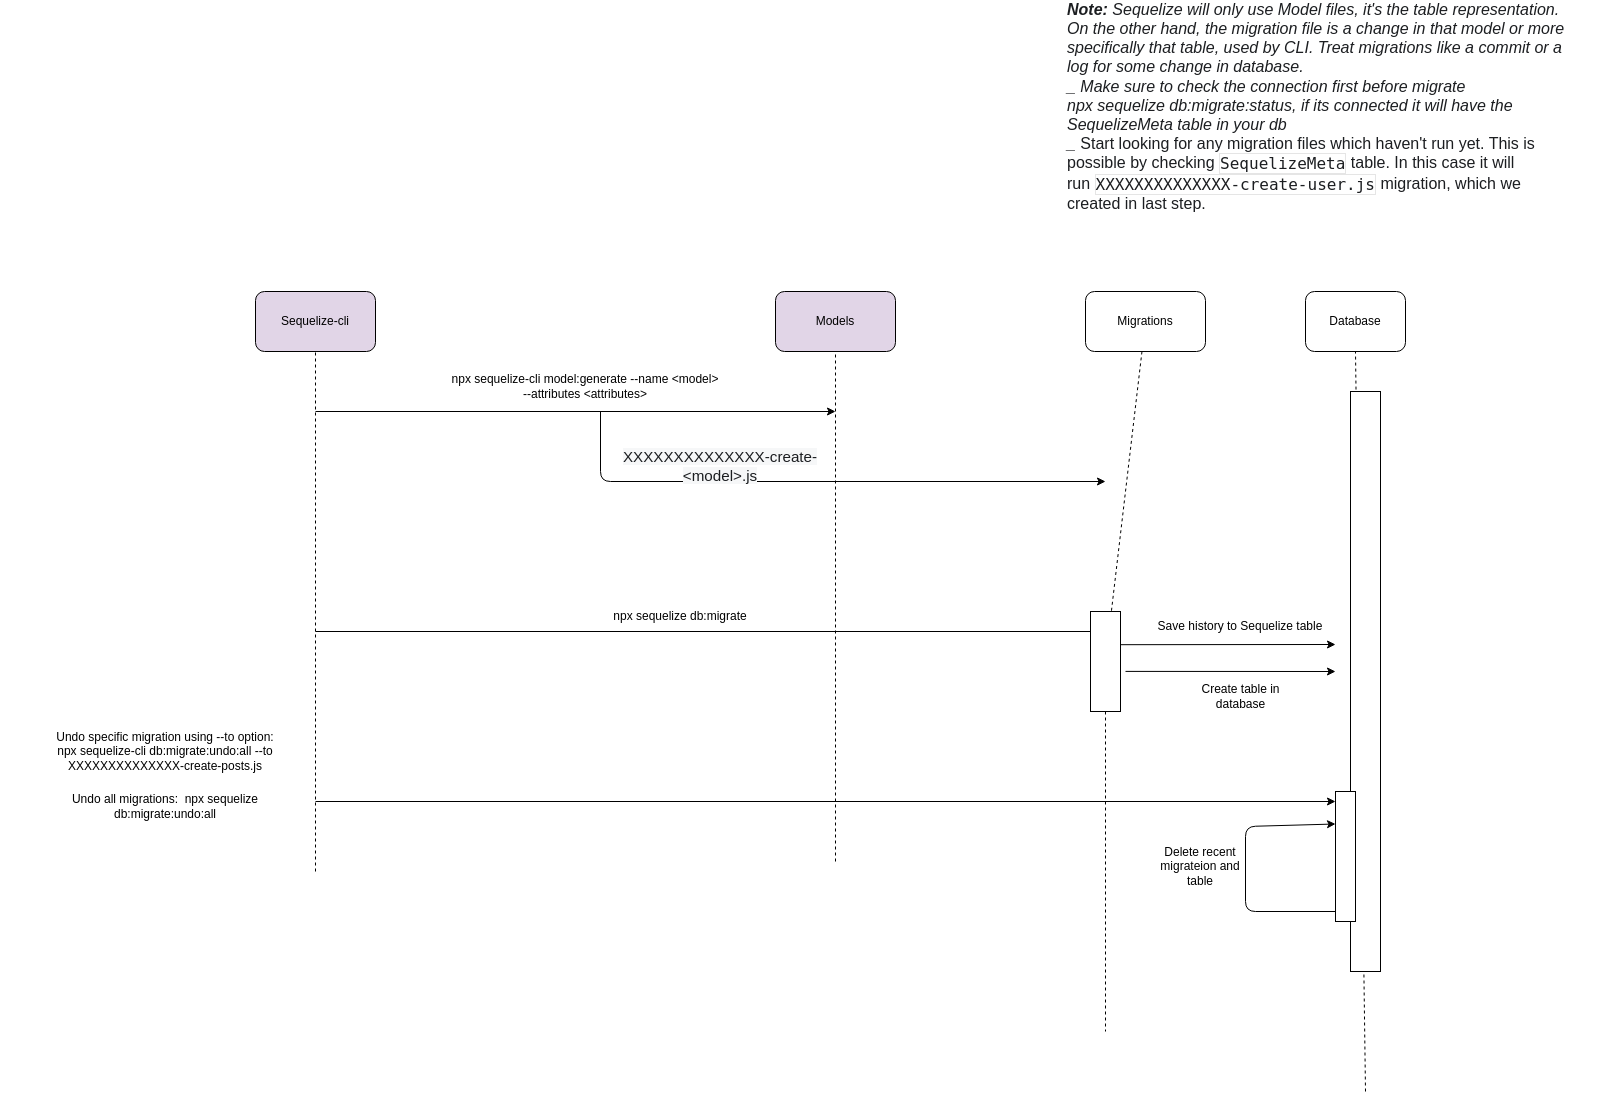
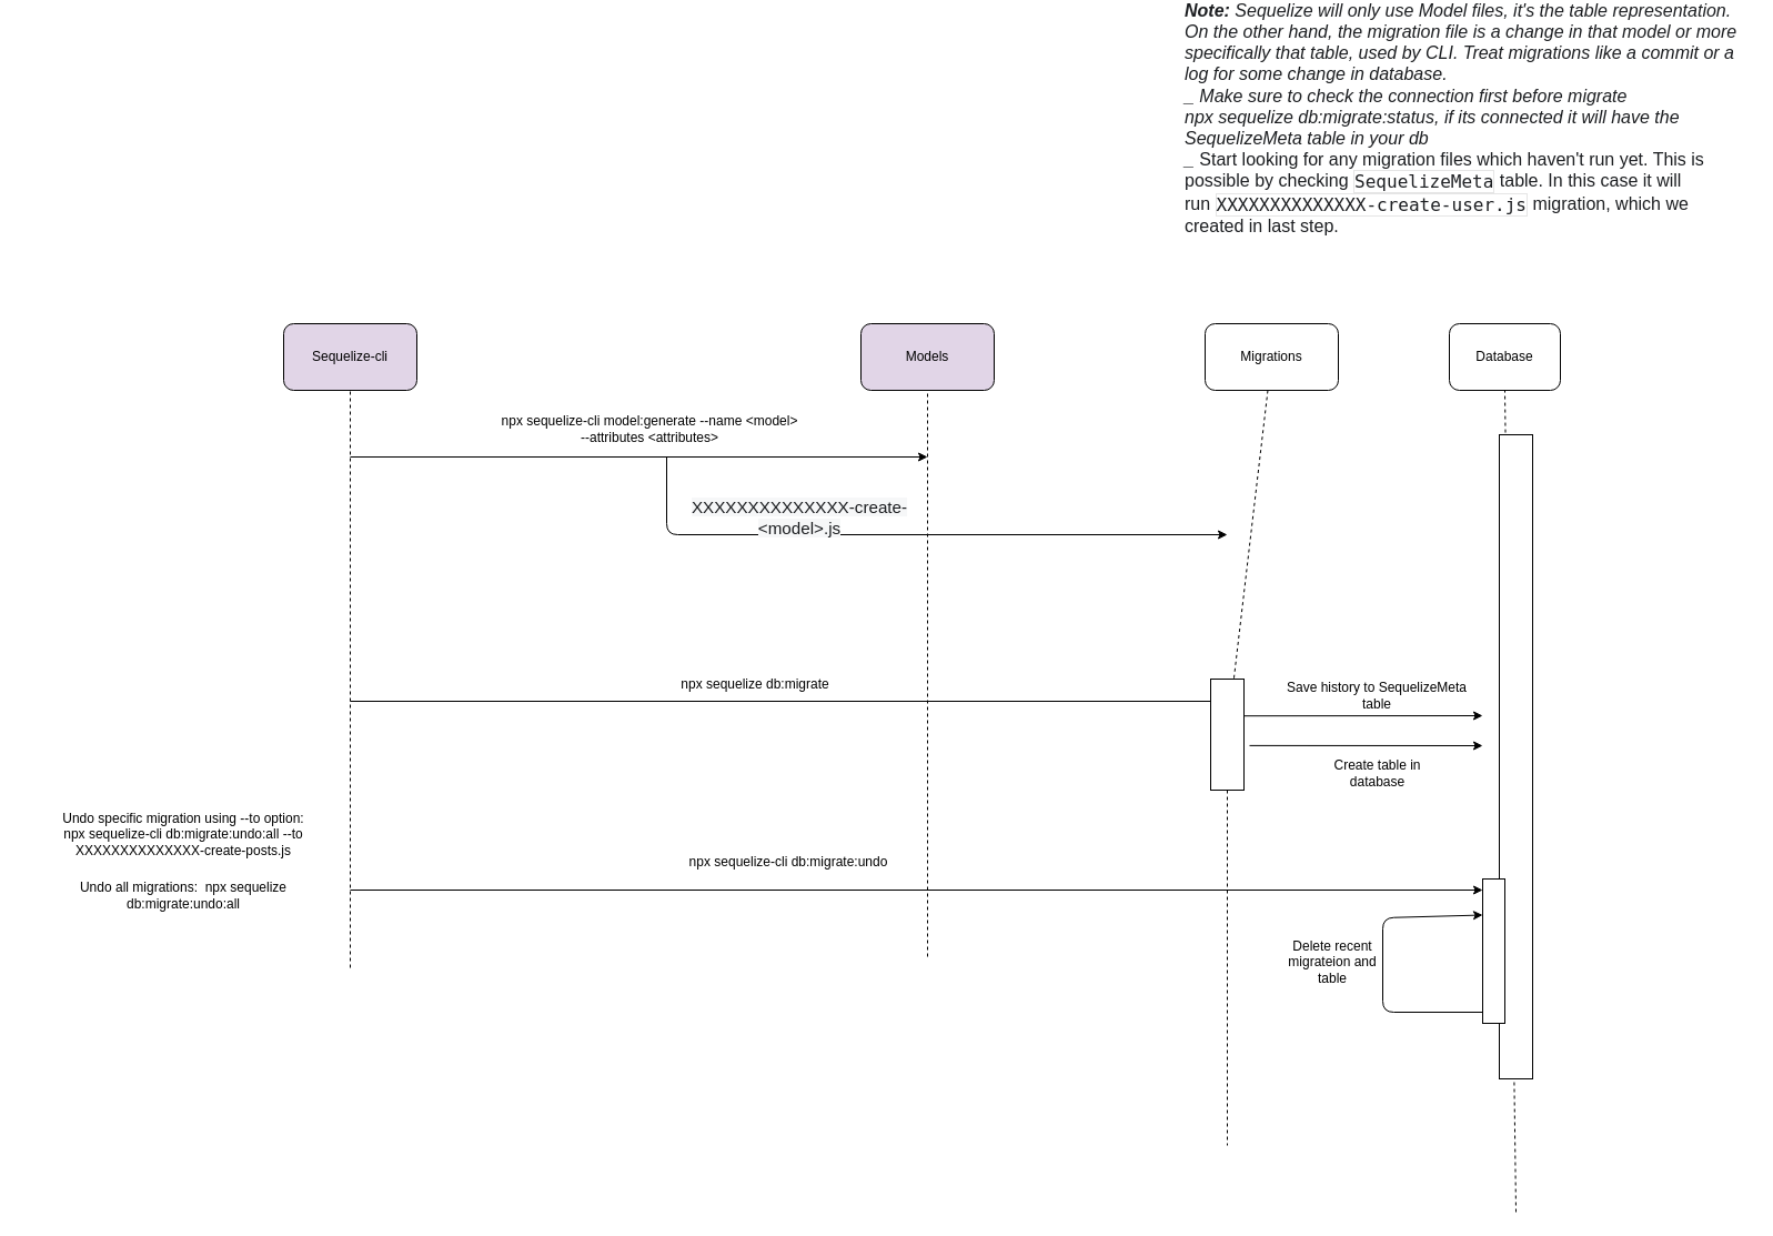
  <mxCell id="0" />
  <mxCell id="1" parent="0" />
  <mxCell id="2" value="Database" style="rounded=1;whiteSpace=wrap;html=1;" parent="1" vertex="1"><mxGeometry x="1305" y="220" width="100" height="60" as="geometry" /></mxCell>
  <mxCell id="3" value="Sequelize-cli" style="rounded=1;whiteSpace=wrap;html=1;fillColor=#e1d5e7;" parent="1" vertex="1"><mxGeometry x="255" y="220" width="120" height="60" as="geometry" /></mxCell>
  <mxCell id="4" value="Models" style="rounded=1;whiteSpace=wrap;html=1;fillColor=#e1d5e7;" parent="1" vertex="1"><mxGeometry x="775" y="220" width="120" height="60" as="geometry" /></mxCell>
  <mxCell id="5" value="" style="endArrow=none;dashed=1;html=1;entryX=0.5;entryY=1;entryDx=0;entryDy=0;" parent="1" target="3" edge="1"><mxGeometry width="50" height="50" relative="1" as="geometry"><mxPoint x="315" y="800" as="sourcePoint" /><mxPoint x="845" y="380" as="targetPoint" /></mxGeometry></mxCell>
  <mxCell id="6" value="" style="endArrow=none;dashed=1;html=1;entryX=0.5;entryY=1;entryDx=0;entryDy=0;" parent="1" target="4" edge="1"><mxGeometry width="50" height="50" relative="1" as="geometry"><mxPoint x="835" y="790" as="sourcePoint" /><mxPoint x="845" y="380" as="targetPoint" /></mxGeometry></mxCell>
  <mxCell id="7" value="" style="endArrow=classic;html=1;" parent="1" edge="1"><mxGeometry width="50" height="50" relative="1" as="geometry"><mxPoint x="315" y="340" as="sourcePoint" /><mxPoint x="835" y="340" as="targetPoint" /></mxGeometry></mxCell>
  <mxCell id="8" value="npx sequelize-cli model:generate --name &amp;lt;model&amp;gt; &lt;br&gt;--attributes &amp;lt;attributes&amp;gt;" style="text;html=1;strokeColor=none;fillColor=none;align=center;verticalAlign=middle;whiteSpace=wrap;rounded=0;" parent="1" vertex="1"><mxGeometry x="395" y="300" width="380" height="30" as="geometry" /></mxCell>
  <mxCell id="9" style="edgeStyle=none;html=1;dashed=1;endArrow=none;endFill=0;startArrow=none;" parent="1" source="20" edge="1"><mxGeometry relative="1" as="geometry"><mxPoint x="1105" y="960" as="targetPoint" /></mxGeometry></mxCell>
  <mxCell id="10" value="Migrations" style="rounded=1;whiteSpace=wrap;html=1;" parent="1" vertex="1"><mxGeometry x="1085" y="220" width="120" height="60" as="geometry" /></mxCell>
  <mxCell id="11" value="" style="endArrow=classic;html=1;" parent="1" edge="1"><mxGeometry width="50" height="50" relative="1" as="geometry"><mxPoint x="600" y="340" as="sourcePoint" /><mxPoint x="1105" y="410" as="targetPoint" /><Array as="points"><mxPoint x="600" y="410" /></Array></mxGeometry></mxCell>
  <mxCell id="12" value="&lt;span style=&quot;color: rgb(28 , 30 , 33) ; font-family: , &amp;#34;menlo&amp;#34; , &amp;#34;monaco&amp;#34; , &amp;#34;consolas&amp;#34; , &amp;#34;liberation mono&amp;#34; , &amp;#34;courier new&amp;#34; , monospace ; font-size: 15.2px ; text-align: left ; background-color: rgb(246 , 247 , 248)&quot;&gt;XXXXXXXXXXXXXX-create-&amp;lt;model&amp;gt;.js&lt;/span&gt;" style="text;html=1;strokeColor=none;fillColor=none;align=center;verticalAlign=middle;whiteSpace=wrap;rounded=0;" parent="1" vertex="1"><mxGeometry x="615" y="380" width="210" height="30" as="geometry" /></mxCell>
  <mxCell id="13" value="&lt;font color=&quot;#1c1e21&quot;&gt;&lt;span style=&quot;font-size: 16px&quot;&gt;&lt;i&gt;&lt;b&gt;Note:&amp;nbsp;&lt;/b&gt;&lt;/i&gt;&lt;/span&gt;&lt;/font&gt;&lt;em style=&quot;box-sizing: border-box ; color: rgb(28 , 30 , 33) ; font-family: , , &amp;#34;segoe ui&amp;#34; , &amp;#34;roboto&amp;#34; , &amp;#34;ubuntu&amp;#34; , &amp;#34;cantarell&amp;#34; , &amp;#34;noto sans&amp;#34; , sans-serif , &amp;#34;blinkmacsystemfont&amp;#34; , &amp;#34;segoe ui&amp;#34; , &amp;#34;helvetica&amp;#34; , &amp;#34;arial&amp;#34; , sans-serif , &amp;#34;apple color emoji&amp;#34; , &amp;#34;segoe ui emoji&amp;#34; , &amp;#34;segoe ui symbol&amp;#34; ; font-size: 16px&quot;&gt;Sequelize will only use Model files, it's the table representation. On the other hand, the migration file is a change in that model or more specifically that table, used by CLI. Treat migrations like a commit or a log for some change in database.&lt;br&gt;_ Make sure to check the connection first before migrate&lt;br&gt;npx sequelize db:migrate:status, if its connected it will have the SequelizeMeta table in your db&lt;br&gt;_&amp;nbsp;&lt;span style=&quot;font-family: , , &amp;#34;segoe ui&amp;#34; , &amp;#34;roboto&amp;#34; , &amp;#34;ubuntu&amp;#34; , &amp;#34;cantarell&amp;#34; , &amp;#34;noto sans&amp;#34; , sans-serif , &amp;#34;blinkmacsystemfont&amp;#34; , &amp;#34;segoe ui&amp;#34; , &amp;#34;helvetica&amp;#34; , &amp;#34;arial&amp;#34; , sans-serif , &amp;#34;apple color emoji&amp;#34; , &amp;#34;segoe ui emoji&amp;#34; , &amp;#34;segoe ui symbol&amp;#34; ; font-style: normal&quot;&gt;Start looking for any migration files which haven't run yet. This is possible by checking&amp;nbsp;&lt;/span&gt;&lt;code style=&quot;font-style: normal ; box-sizing: border-box ; vertical-align: middle ; border: 0.1rem solid rgba(0 , 0 , 0 , 0.1)&quot;&gt;SequelizeMeta&lt;/code&gt;&lt;span style=&quot;font-family: , , &amp;#34;segoe ui&amp;#34; , &amp;#34;roboto&amp;#34; , &amp;#34;ubuntu&amp;#34; , &amp;#34;cantarell&amp;#34; , &amp;#34;noto sans&amp;#34; , sans-serif , &amp;#34;blinkmacsystemfont&amp;#34; , &amp;#34;segoe ui&amp;#34; , &amp;#34;helvetica&amp;#34; , &amp;#34;arial&amp;#34; , sans-serif , &amp;#34;apple color emoji&amp;#34; , &amp;#34;segoe ui emoji&amp;#34; , &amp;#34;segoe ui symbol&amp;#34; ; font-style: normal&quot;&gt;&amp;nbsp;&lt;/span&gt;&lt;span style=&quot;font-family: , , &amp;#34;segoe ui&amp;#34; , &amp;#34;roboto&amp;#34; , &amp;#34;ubuntu&amp;#34; , &amp;#34;cantarell&amp;#34; , &amp;#34;noto sans&amp;#34; , sans-serif , &amp;#34;blinkmacsystemfont&amp;#34; , &amp;#34;segoe ui&amp;#34; , &amp;#34;helvetica&amp;#34; , &amp;#34;arial&amp;#34; , sans-serif , &amp;#34;apple color emoji&amp;#34; , &amp;#34;segoe ui emoji&amp;#34; , &amp;#34;segoe ui symbol&amp;#34; ; font-style: normal&quot;&gt;table. In this case it will run&lt;/span&gt;&lt;span style=&quot;font-family: , , &amp;#34;segoe ui&amp;#34; , &amp;#34;roboto&amp;#34; , &amp;#34;ubuntu&amp;#34; , &amp;#34;cantarell&amp;#34; , &amp;#34;noto sans&amp;#34; , sans-serif , &amp;#34;blinkmacsystemfont&amp;#34; , &amp;#34;segoe ui&amp;#34; , &amp;#34;helvetica&amp;#34; , &amp;#34;arial&amp;#34; , sans-serif , &amp;#34;apple color emoji&amp;#34; , &amp;#34;segoe ui emoji&amp;#34; , &amp;#34;segoe ui symbol&amp;#34; ; font-style: normal&quot;&gt;&amp;nbsp;&lt;/span&gt;&lt;code style=&quot;font-style: normal ; box-sizing: border-box ; vertical-align: middle ; border: 0.1rem solid rgba(0 , 0 , 0 , 0.1)&quot;&gt;XXXXXXXXXXXXXX-create-user.js&lt;/code&gt;&lt;span style=&quot;font-family: , , &amp;#34;segoe ui&amp;#34; , &amp;#34;roboto&amp;#34; , &amp;#34;ubuntu&amp;#34; , &amp;#34;cantarell&amp;#34; , &amp;#34;noto sans&amp;#34; , sans-serif , &amp;#34;blinkmacsystemfont&amp;#34; , &amp;#34;segoe ui&amp;#34; , &amp;#34;helvetica&amp;#34; , &amp;#34;arial&amp;#34; , sans-serif , &amp;#34;apple color emoji&amp;#34; , &amp;#34;segoe ui emoji&amp;#34; , &amp;#34;segoe ui symbol&amp;#34; ; font-style: normal&quot;&gt;&amp;nbsp;&lt;/span&gt;&lt;span style=&quot;font-family: , , &amp;#34;segoe ui&amp;#34; , &amp;#34;roboto&amp;#34; , &amp;#34;ubuntu&amp;#34; , &amp;#34;cantarell&amp;#34; , &amp;#34;noto sans&amp;#34; , sans-serif , &amp;#34;blinkmacsystemfont&amp;#34; , &amp;#34;segoe ui&amp;#34; , &amp;#34;helvetica&amp;#34; , &amp;#34;arial&amp;#34; , sans-serif , &amp;#34;apple color emoji&amp;#34; , &amp;#34;segoe ui emoji&amp;#34; , &amp;#34;segoe ui symbol&amp;#34; ; font-style: normal&quot;&gt;migration, which we created in last step.&lt;/span&gt;&lt;br&gt;&lt;/em&gt;" style="text;html=1;strokeColor=none;fillColor=none;align=left;verticalAlign=middle;whiteSpace=wrap;rounded=0;" parent="1" vertex="1"><mxGeometry x="1065" y="20" width="510" height="30" as="geometry" /></mxCell>
+ <mxCell id="14" value="npx sequelize-cli db:migrate:undo" style="text;html=1;strokeColor=none;fillColor=none;align=center;verticalAlign=middle;whiteSpace=wrap;rounded=0;" parent="1" vertex="1"><mxGeometry x="615" y="690" width="190" height="30" as="geometry" /></mxCell>
  <mxCell id="15" value="Undo all migrations:&amp;nbsp; npx sequelize db:migrate:undo:all" style="text;html=1;strokeColor=none;fillColor=none;align=center;verticalAlign=middle;whiteSpace=wrap;rounded=0;" parent="1" vertex="1"><mxGeometry x="20" y="720" width="290" height="30" as="geometry" /></mxCell>
  <mxCell id="16" value="Undo specific migration using --to option:&lt;br&gt;npx sequelize-cli db:migrate:undo:all --to XXXXXXXXXXXXXX-create-posts.js" style="text;html=1;strokeColor=none;fillColor=none;align=center;verticalAlign=middle;whiteSpace=wrap;rounded=0;" parent="1" vertex="1"><mxGeometry x="25" y="670" width="280" height="20" as="geometry" /></mxCell>
  <mxCell id="17" value="" style="endArrow=classic;html=1;" parent="1" edge="1"><mxGeometry width="50" height="50" relative="1" as="geometry"><mxPoint x="315" y="560" as="sourcePoint" /><mxPoint x="1105" y="560" as="targetPoint" /></mxGeometry></mxCell>
  <mxCell id="18" value="npx sequelize db:migrate" style="text;html=1;strokeColor=none;fillColor=none;align=center;verticalAlign=middle;whiteSpace=wrap;rounded=0;" parent="1" vertex="1"><mxGeometry x="595" y="530" width="170" height="30" as="geometry" /></mxCell>
  <mxCell id="19" value="" style="endArrow=none;dashed=1;html=1;entryX=0.5;entryY=1;entryDx=0;entryDy=0;" parent="1" target="2" edge="1"><mxGeometry width="50" height="50" relative="1" as="geometry"><mxPoint x="1365" y="1020" as="sourcePoint" /><mxPoint x="1275" y="410" as="targetPoint" /></mxGeometry></mxCell>
  <mxCell id="20" value="" style="rounded=0;whiteSpace=wrap;html=1;direction=south;" parent="1" vertex="1"><mxGeometry x="1090" y="540" width="30" height="100" as="geometry" /></mxCell>
  <mxCell id="21" value="" style="edgeStyle=none;html=1;dashed=1;endArrow=none;endFill=0;" parent="1" source="10" target="20" edge="1"><mxGeometry relative="1" as="geometry"><mxPoint x="1105" y="670" as="targetPoint" /><mxPoint x="1105" y="280" as="sourcePoint" /></mxGeometry></mxCell>
  <mxCell id="22" value="" style="endArrow=classic;html=1;exitX=0.332;exitY=-0.013;exitDx=0;exitDy=0;exitPerimeter=0;" parent="1" source="20" edge="1"><mxGeometry width="50" height="50" relative="1" as="geometry"><mxPoint x="1225" y="510" as="sourcePoint" /><mxPoint x="1335" y="573" as="targetPoint" /></mxGeometry></mxCell>
  <mxCell id="23" value="" style="rounded=0;whiteSpace=wrap;html=1;direction=south;" parent="1" vertex="1"><mxGeometry x="1350" y="320" width="30" height="580" as="geometry" /></mxCell>
- <mxCell id="24" value="Save history to Sequelize table" style="text;html=1;strokeColor=none;fillColor=none;align=center;verticalAlign=middle;whiteSpace=wrap;rounded=0;" parent="1" vertex="1"><mxGeometry x="1155" y="540" width="170" height="30" as="geometry" /></mxCell>
+ <mxCell id="24" value="Save history to SequelizeMeta table" style="text;html=1;strokeColor=none;fillColor=none;align=center;verticalAlign=middle;whiteSpace=wrap;rounded=0;" parent="1" vertex="1"><mxGeometry x="1155" y="540" width="170" height="30" as="geometry" /></mxCell>
  <mxCell id="25" value="" style="endArrow=classic;html=1;exitX=0.599;exitY=-0.167;exitDx=0;exitDy=0;exitPerimeter=0;" parent="1" source="20" edge="1"><mxGeometry width="50" height="50" relative="1" as="geometry"><mxPoint x="1145" y="600" as="sourcePoint" /><mxPoint x="1335" y="600" as="targetPoint" /></mxGeometry></mxCell>
  <mxCell id="26" value="Create table in database" style="text;html=1;strokeColor=none;fillColor=none;align=center;verticalAlign=middle;whiteSpace=wrap;rounded=0;" parent="1" vertex="1"><mxGeometry x="1182.5" y="610" width="115" height="30" as="geometry" /></mxCell>
  <mxCell id="27" value="" style="endArrow=classic;html=1;" parent="1" edge="1"><mxGeometry width="50" height="50" relative="1" as="geometry"><mxPoint x="315" y="730" as="sourcePoint" /><mxPoint x="1335" y="730" as="targetPoint" /></mxGeometry></mxCell>
  <mxCell id="28" value="" style="rounded=0;whiteSpace=wrap;html=1;direction=south;" parent="1" vertex="1"><mxGeometry x="1335" y="720" width="20" height="130" as="geometry" /></mxCell>
  <mxCell id="29" value="" style="endArrow=classic;html=1;entryX=0.25;entryY=1;entryDx=0;entryDy=0;" parent="1" target="28" edge="1"><mxGeometry width="50" height="50" relative="1" as="geometry"><mxPoint x="1335" y="840" as="sourcePoint" /><mxPoint x="1125" y="640" as="targetPoint" /><Array as="points"><mxPoint x="1245" y="840" /><mxPoint x="1245" y="755" /></Array></mxGeometry></mxCell>
  <mxCell id="30" value="Delete recent migrateion and table" style="text;html=1;strokeColor=none;fillColor=none;align=center;verticalAlign=middle;whiteSpace=wrap;rounded=0;" parent="1" vertex="1"><mxGeometry x="1145" y="780" width="110" height="30" as="geometry" /></mxCell>
